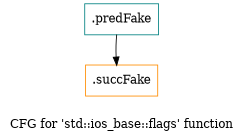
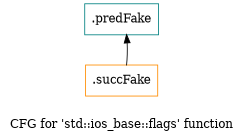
  digraph {
    label="CFG for 'std::ios_base::flags' function"
    node [shape=record]
    n1 [label="{.predFake}" color=teal]
    n2 [filename="/mnt/xilinx/Vitis_HLS/2021.2/tps/lnx64/gcc-6.2.0/lib/gcc/x86_64-pc-linux-gnu/6.2.0/../../../../include/c++/6.2.0/bits/ios_base.h" label="{.succFake}" linenumber=620 color=darkorange]
-   n1 -> n2 [execusionnum=21 filename="/mnt/xilinx/Vitis_HLS/2021.2/tps/lnx64/gcc-6.2.0/lib/gcc/x86_64-pc-linux-gnu/6.2.0/../../../../include/c++/6.2.0/bits/ios_base.h"]
+   n2 -> n1 [execusionnum=21 filename="/mnt/xilinx/Vitis_HLS/2021.2/tps/lnx64/gcc-6.2.0/lib/gcc/x86_64-pc-linux-gnu/6.2.0/../../../../include/c++/6.2.0/bits/ios_base.h"]
  }
